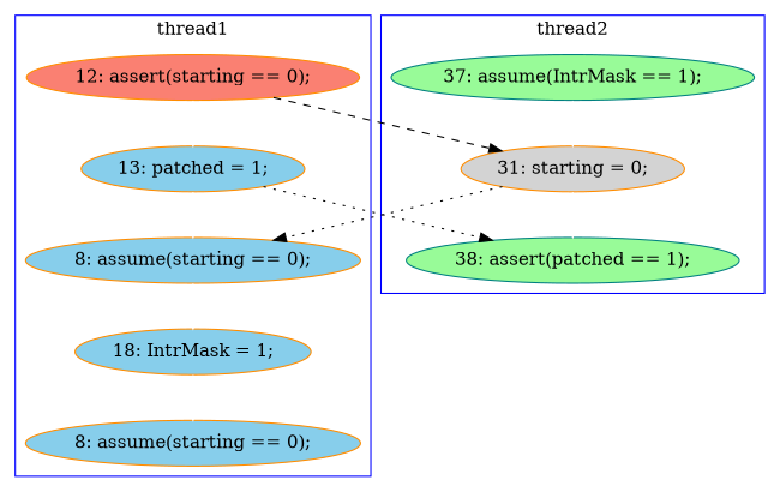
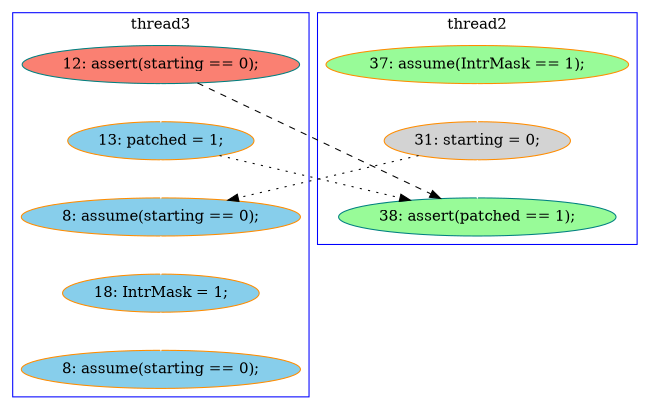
  digraph {
    node [color=darkorange fillcolor=skyblue style=filled]
    edge [color=white style=solid]
    n1 [color=teal fillcolor=palegreen label="38: assert(patched == 1);"]
    n2 [fillcolor=lightgrey label="31: starting = 0;"]
-   n3 [color=teal fillcolor=palegreen label="37: assume(IntrMask == 1);"]
+   n3 [fillcolor=palegreen label="37: assume(IntrMask == 1);"]
    n4 [label="8: assume(starting == 0);"]
    n5 [label="18: IntrMask = 1;"]
    n6 [label="13: patched = 1;"]
-   n7 [fillcolor=salmon label="12: assert(starting == 0);"]
+   n7 [color=teal fillcolor=salmon label="12: assert(starting == 0);"]
    n8 [label="8: assume(starting == 0);"]
    subgraph cluster_1 {
      color=blue
      label=thread2
      n1
      n2
      n3
    }
    subgraph cluster_2 {
      color=blue
-     label=thread1
+     label=thread3
      n4
      n5
      n6
      n7
      n8
    }
    n2 -> n1
    n2 -> n4 [color=black constraint=false style=dotted]
    n3 -> n2
    n4 -> n5
    n5 -> n8
    n6 -> n1 [color=black constraint=false style=dotted]
    n6 -> n4
-   n7 -> n2 [color=black constraint=false style=dashed]
+   n7 -> n1 [color=black constraint=false style=dashed]
    n7 -> n6
  }
